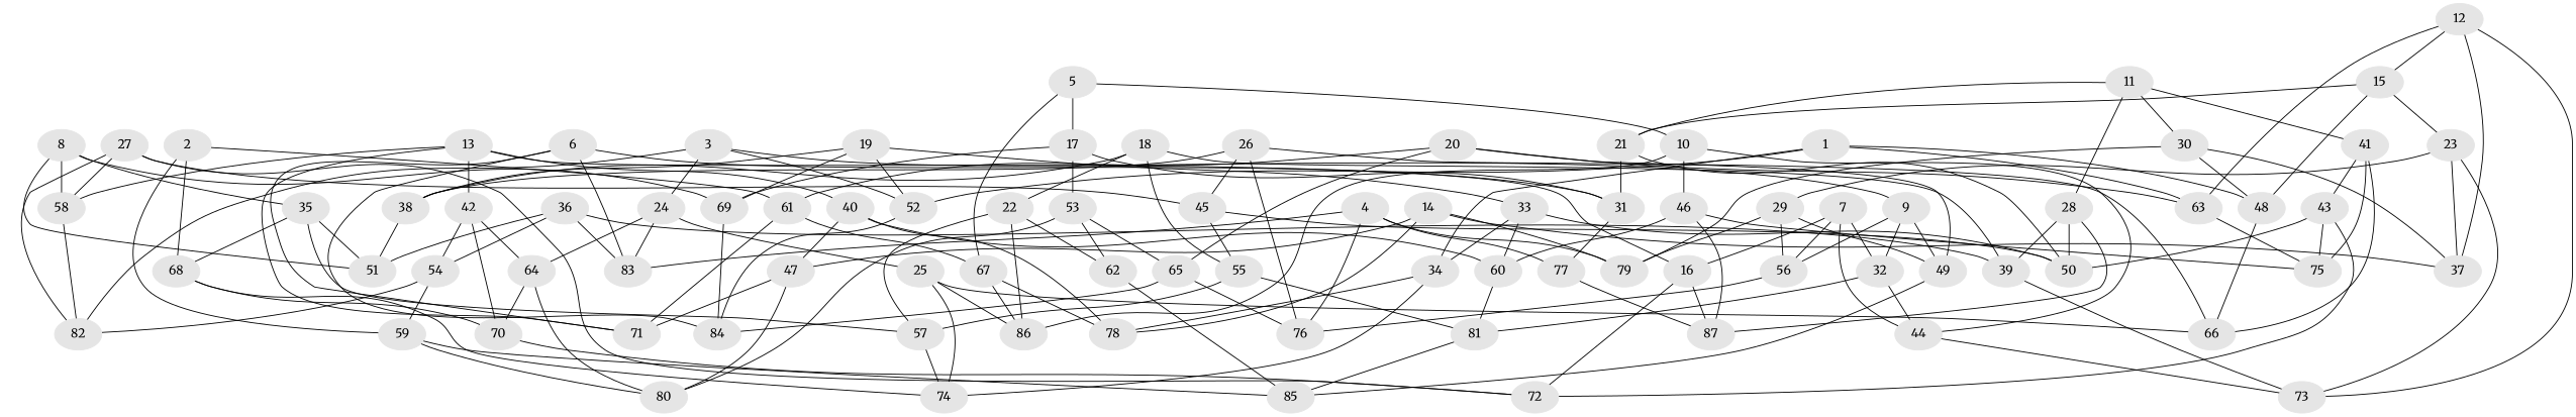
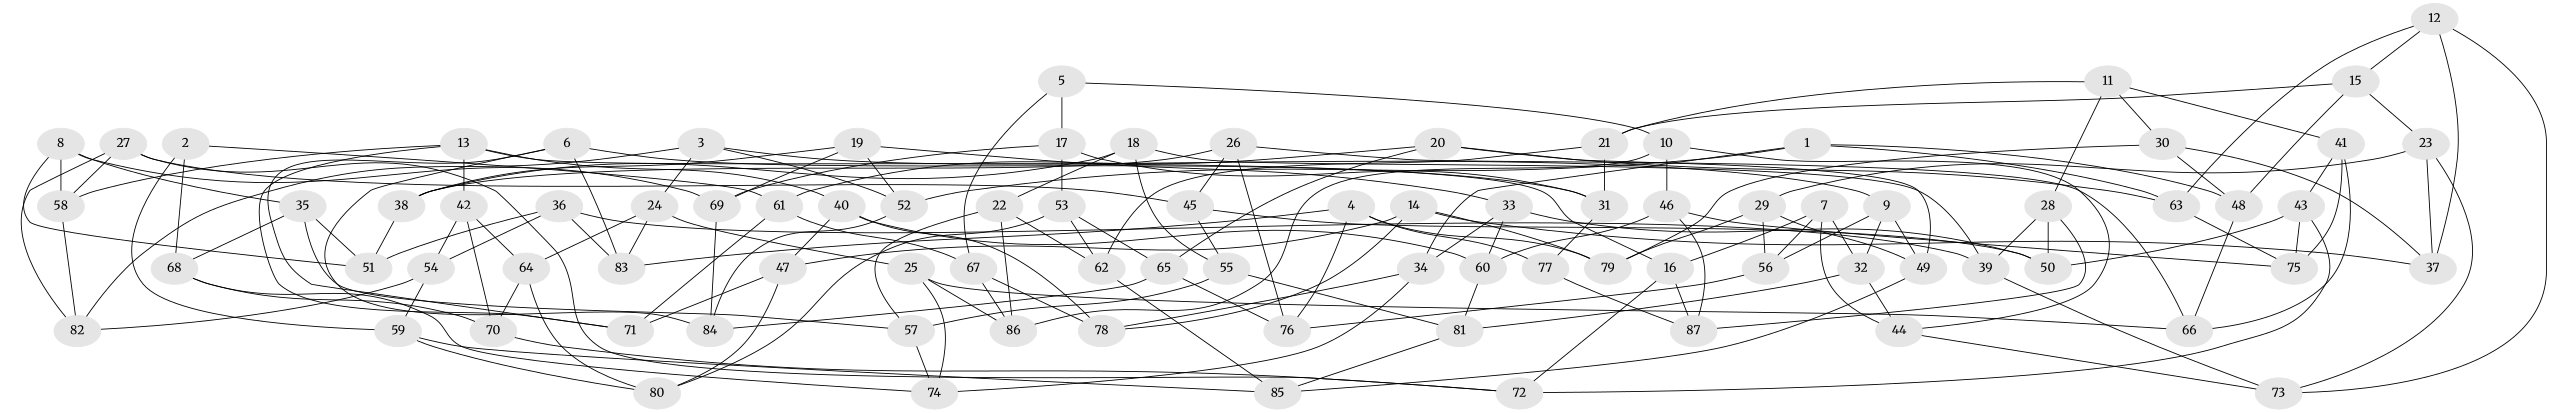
  graph {
    fontname=Merriweather
    node [color=gray90 fontname=Merriweather style=filled]
    edge [fontname=Merriweather]
    1
    34
    48
    52
    63
    78
    74
    66
    84
    75
    2
    59
    61
    68
    40
    47
    60
    80
    85
    67
    71
    70
    3
    9
    24
    82
    32
    56
    49
    83
    25
    64
    4
    76
    77
    79
    87
    5
    10
    17
    44
    46
    86
    31
    69
    53
    6
    7
    16
    72
    81
    73
    8
    35
    51
    58
    57
    11
    21
    28
    30
    41
    62
    39
    50
    37
    43
    12
    15
    23
    13
    42
    54
    14
    29
    65
    18
    22
    38
    55
    19
    33
    20
    26
    45
    27
    36
    1 -- 34
    1 -- 48
    1 -- 52
    1 -- 63
    34 -- 78
    34 -- 74
    48 -- 66
    52 -- 84
    63 -- 75
    2 -- 59
    2 -- 61
    2 -- 68
    59 -- 80
    59 -- 85
    61 -- 67
    61 -- 71
    68 -- 74
    68 -- 70
    40 -- 78
    40 -- 47
    40 -- 60
    47 -- 80
    47 -- 71
    60 -- 81
    67 -- 78
    67 -- 86
    70 -- 72
    3 -- 52
    3 -- 9
    3 -- 24
    3 -- 82
    9 -- 32
    9 -- 56
    9 -- 49
    24 -- 83
    24 -- 25
    24 -- 64
    32 -- 44
    32 -- 81
    56 -- 76
    49 -- 85
    25 -- 74
    25 -- 66
    25 -- 86
    64 -- 80
    64 -- 70
    4 -- 83
    4 -- 76
    4 -- 77
    4 -- 79
    77 -- 87
    5 -- 67
    5 -- 10
    5 -- 17
    10 -- 44
    10 -- 46
    10 -- 86
    17 -- 31
    17 -- 69
    17 -- 53
    44 -- 73
    46 -- 75
    46 -- 60
    46 -- 87
    31 -- 77
    69 -- 84
    53 -- 80
    53 -- 62
    53 -- 65
    6 -- 84
    6 -- 71
    6 -- 83
    6 -- 31
    7 -- 32
    7 -- 56
    7 -- 44
    7 -- 16
    16 -- 87
    16 -- 72
    81 -- 85
    8 -- 69
    8 -- 35
    8 -- 51
    8 -- 58
    35 -- 68
    35 -- 51
    35 -- 57
    58 -- 82
    57 -- 74
    11 -- 21
    11 -- 28
    11 -- 30
    11 -- 41
    21 -- 31
-   21 -- 50
+   21 -- 62
    28 -- 87
    28 -- 39
    28 -- 50
    30 -- 48
    30 -- 79
    30 -- 37
    41 -- 66
    41 -- 75
    41 -- 43
    62 -- 85
    39 -- 73
    43 -- 75
    43 -- 72
    43 -- 50
    12 -- 63
    12 -- 73
    12 -- 37
    12 -- 15
    15 -- 48
    15 -- 21
    15 -- 23
    23 -- 73
    23 -- 37
    23 -- 29
    13 -- 40
    13 -- 71
    13 -- 16
    13 -- 58
    13 -- 42
    42 -- 70
    42 -- 64
    42 -- 54
    54 -- 59
    54 -- 82
    14 -- 78
    14 -- 47
    14 -- 79
    14 -- 37
    29 -- 56
    29 -- 49
    29 -- 79
    65 -- 84
    65 -- 76
    18 -- 39
    18 -- 22
    18 -- 38
    18 -- 55
    22 -- 86
    22 -- 57
    22 -- 62
    38 -- 51
    55 -- 81
    55 -- 57
    19 -- 52
    19 -- 69
    19 -- 38
    19 -- 33
    33 -- 34
    33 -- 60
    33 -- 50
    20 -- 63
    20 -- 61
    20 -- 49
    20 -- 65
    26 -- 66
    26 -- 76
    26 -- 38
    26 -- 45
    45 -- 50
    45 -- 55
    27 -- 82
    27 -- 72
    27 -- 58
    27 -- 45
    36 -- 83
    36 -- 51
    36 -- 39
    36 -- 54
  }
